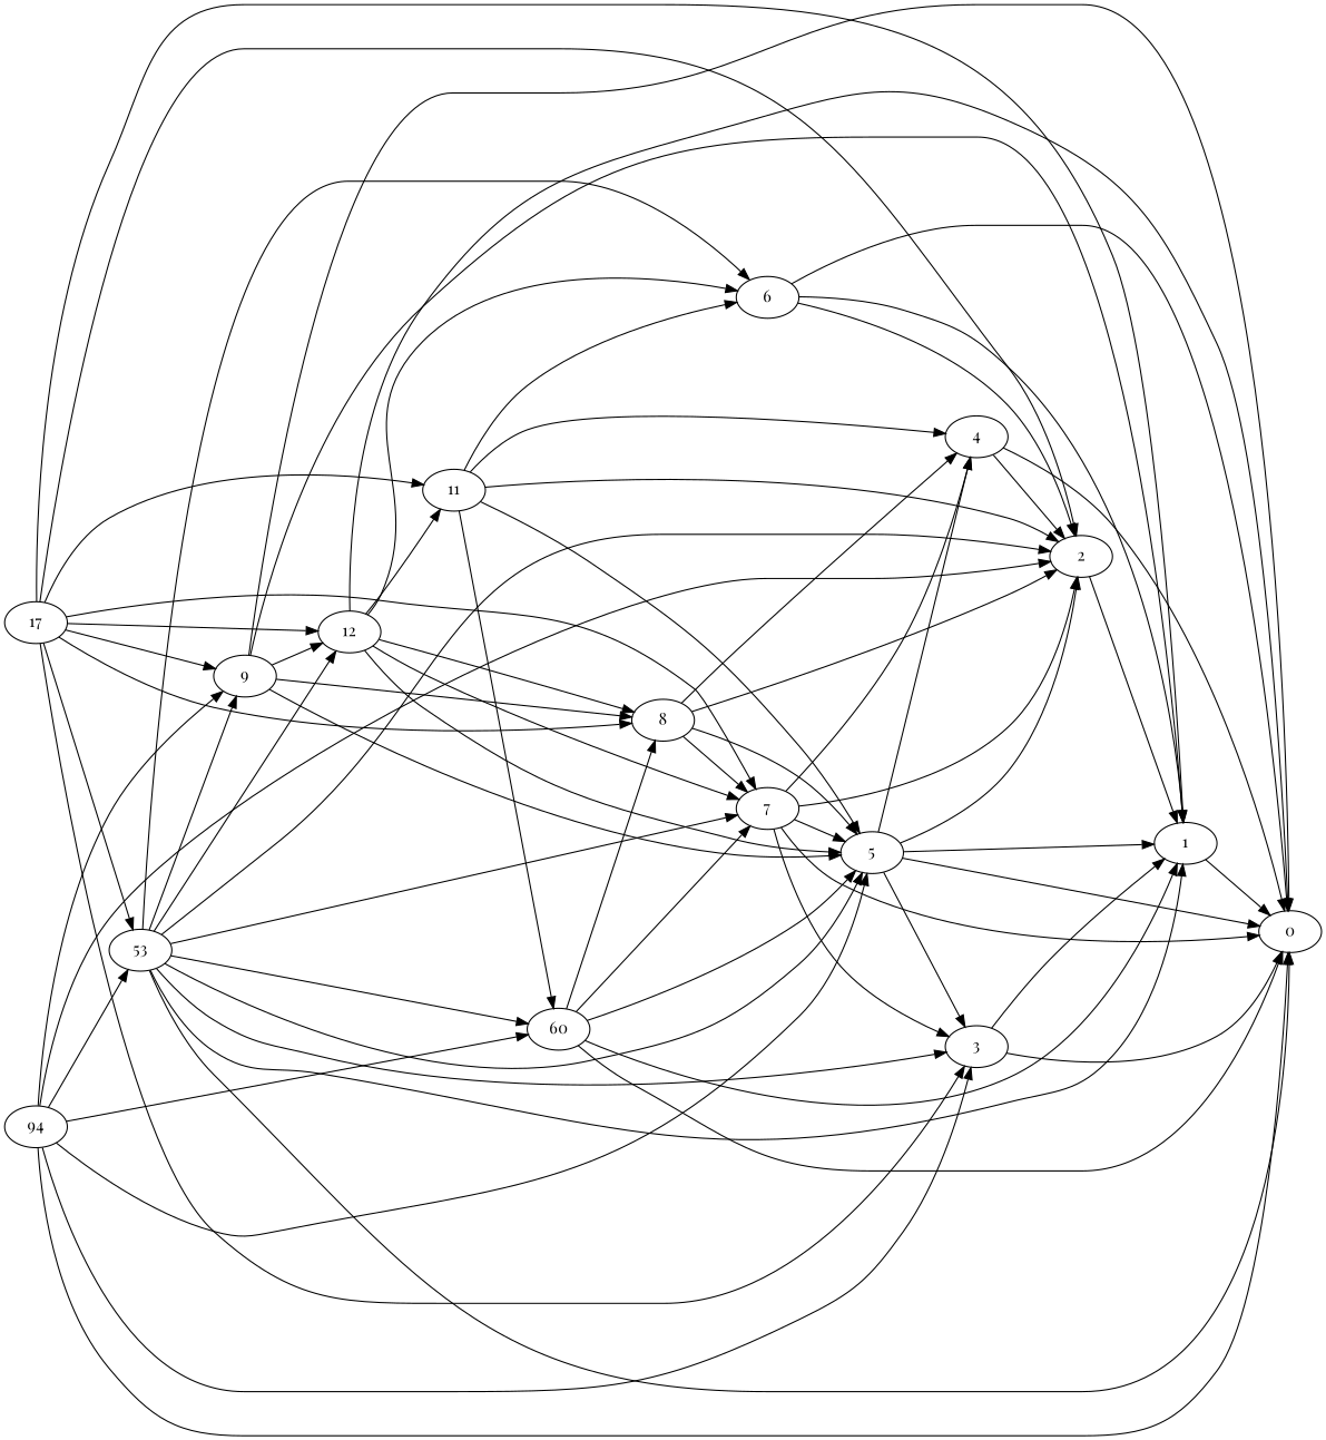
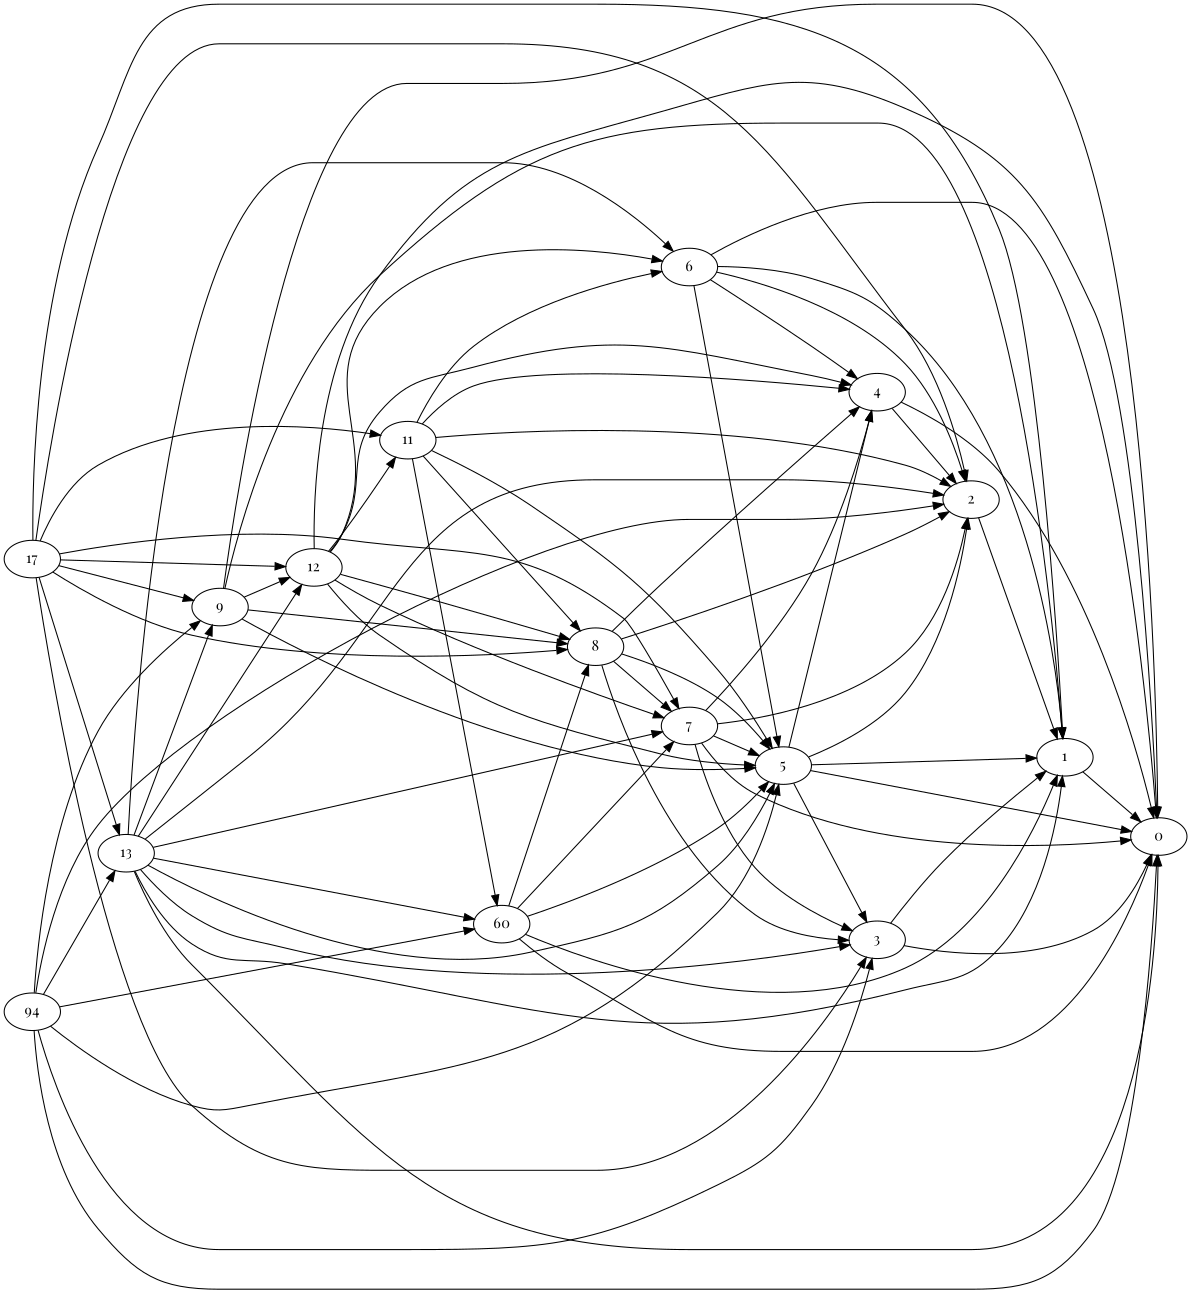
  digraph {
    "Duplicate states"=0
    GraphType=Random
    "Max states in OPEN"=0
    Modes="120000ms; topo-ordered tasks, ; Pruning: task equivalence, fixed order ready list, ; F-value: ; Optimisation: best schedule length (SL) optimisation on equal, "
    NumberOfTasks=16
    "Pruned using list schedule length"=7156
    "States removed from OPEN"=0
    TargetSystem="Homogeneous-4"
    "Time to schedule (ms)"=232
    "Total idle time"=30
    "Total schedule length"=90
    "Total sequential time"=96
    "Total states created"=12341
    fontname="Playfair Display"
    rankdir=LR
    node [Processor=1 "Start time"=0 Weight=4 fontname="Playfair Display"]
    edge [Weight=21 fontname="Playfair Display"]
    n1 ["Finish time"=4 Processor=0 label=94]
-   13 ["Finish time"=18 Processor=0 "Start time"=11 Weight=7 label=53]
+   13 ["Finish time"=18 Processor=0 "Start time"=11 Weight=7]
    n3 ["Finish time"=47 "Start time"=40 Weight=7 label=60]
    9 ["Finish time"=40 "Start time"=30 Weight=10]
    5 ["Finish time"=62 "Start time"=58]
    3 ["Finish time"=65 "Start time"=62 Weight=3]
    2 ["Finish time"=74 "Start time"=69 Weight=5]
    0 ["Finish time"=90 "Start time"=84 Weight=6]
    12 ["Finish time"=26 Processor=0 "Start time"=18 Weight=8]
    7 ["Finish time"=58 "Start time"=51 Weight=7]
    1 ["Finish time"=84 "Start time"=74 Weight=10]
    6 ["Finish time"=36 Processor=0 "Start time"=32]
    8 ["Finish time"=51 "Start time"=47]
    4 ["Finish time"=69 "Start time"=65]
    11 ["Finish time"=32 Processor=0 "Start time"=26 Weight=6]
    n16 ["Finish time"=7 Weight=7 label=17]
    n1 -> 13 [Weight=10]
    n1 -> n3
    n1 -> 9 [Weight=16]
    n1 -> 5 [Weight=18]
    n1 -> 3 [Weight=4]
    n1 -> 2 [Weight=12]
    n1 -> 0
    13 -> n3 [Weight=16]
    13 -> 9 [Weight=6]
    13 -> 5 [Weight=8]
    13 -> 3 [Weight=18]
    13 -> 2 [Weight=4]
    13 -> 0 [Weight=14]
    13 -> 12 [Weight=4]
    13 -> 7 [Weight=8]
    13 -> 1 [Weight=6]
    13 -> 6 [Weight=12]
    n3 -> 5
    n3 -> 0 [Weight=10]
    n3 -> 7 [Weight=16]
    n3 -> 1
    n3 -> 8 [Weight=18]
    9 -> 5 [Weight=8]
    9 -> 0 [Weight=18]
    9 -> 12 [Weight=4]
    9 -> 1 [Weight=18]
    9 -> 8 [Weight=8]
    5 -> 3 [Weight=12]
    5 -> 2 [Weight=12]
    5 -> 0 [Weight=18]
    5 -> 1 [Weight=6]
    5 -> 4 [Weight=12]
    3 -> 0 [Weight=12]
    3 -> 1
    2 -> 1 [Weight=4]
    12 -> 5 [Weight=4]
    12 -> 0 [Weight=10]
    12 -> 7 [Weight=8]
    12 -> 6 [Weight=14]
    12 -> 8 [Weight=6]
+   12 -> 4
    12 -> 11 [Weight=6]
    7 -> 5 [Weight=16]
    7 -> 3
    7 -> 2 [Weight=8]
    7 -> 0 [Weight=14]
    7 -> 4
    1 -> 0 [Weight=14]
+   6 -> 5 [Weight=8]
    6 -> 2 [Weight=6]
    6 -> 0
    6 -> 1 [Weight=8]
+   6 -> 4 [Weight=10]
    8 -> 5
+   8 -> 3 [Weight=10]
    8 -> 2 [Weight=4]
    8 -> 7
    8 -> 4 [Weight=12]
    4 -> 2 [Weight=16]
    4 -> 0
    11 -> n3 [Weight=4]
    11 -> 5 [Weight=16]
    11 -> 2 [Weight=10]
    11 -> 6
+   11 -> 8 [Weight=4]
    11 -> 4 [Weight=12]
    n16 -> 13 [Weight=4]
    n16 -> 9 [Weight=16]
    n16 -> 3 [Weight=16]
    n16 -> 2 [Weight=10]
    n16 -> 12 [Weight=10]
    n16 -> 7 [Weight=10]
    n16 -> 1 [Weight=6]
    n16 -> 8 [Weight=14]
    n16 -> 11 [Weight=18]
  }
